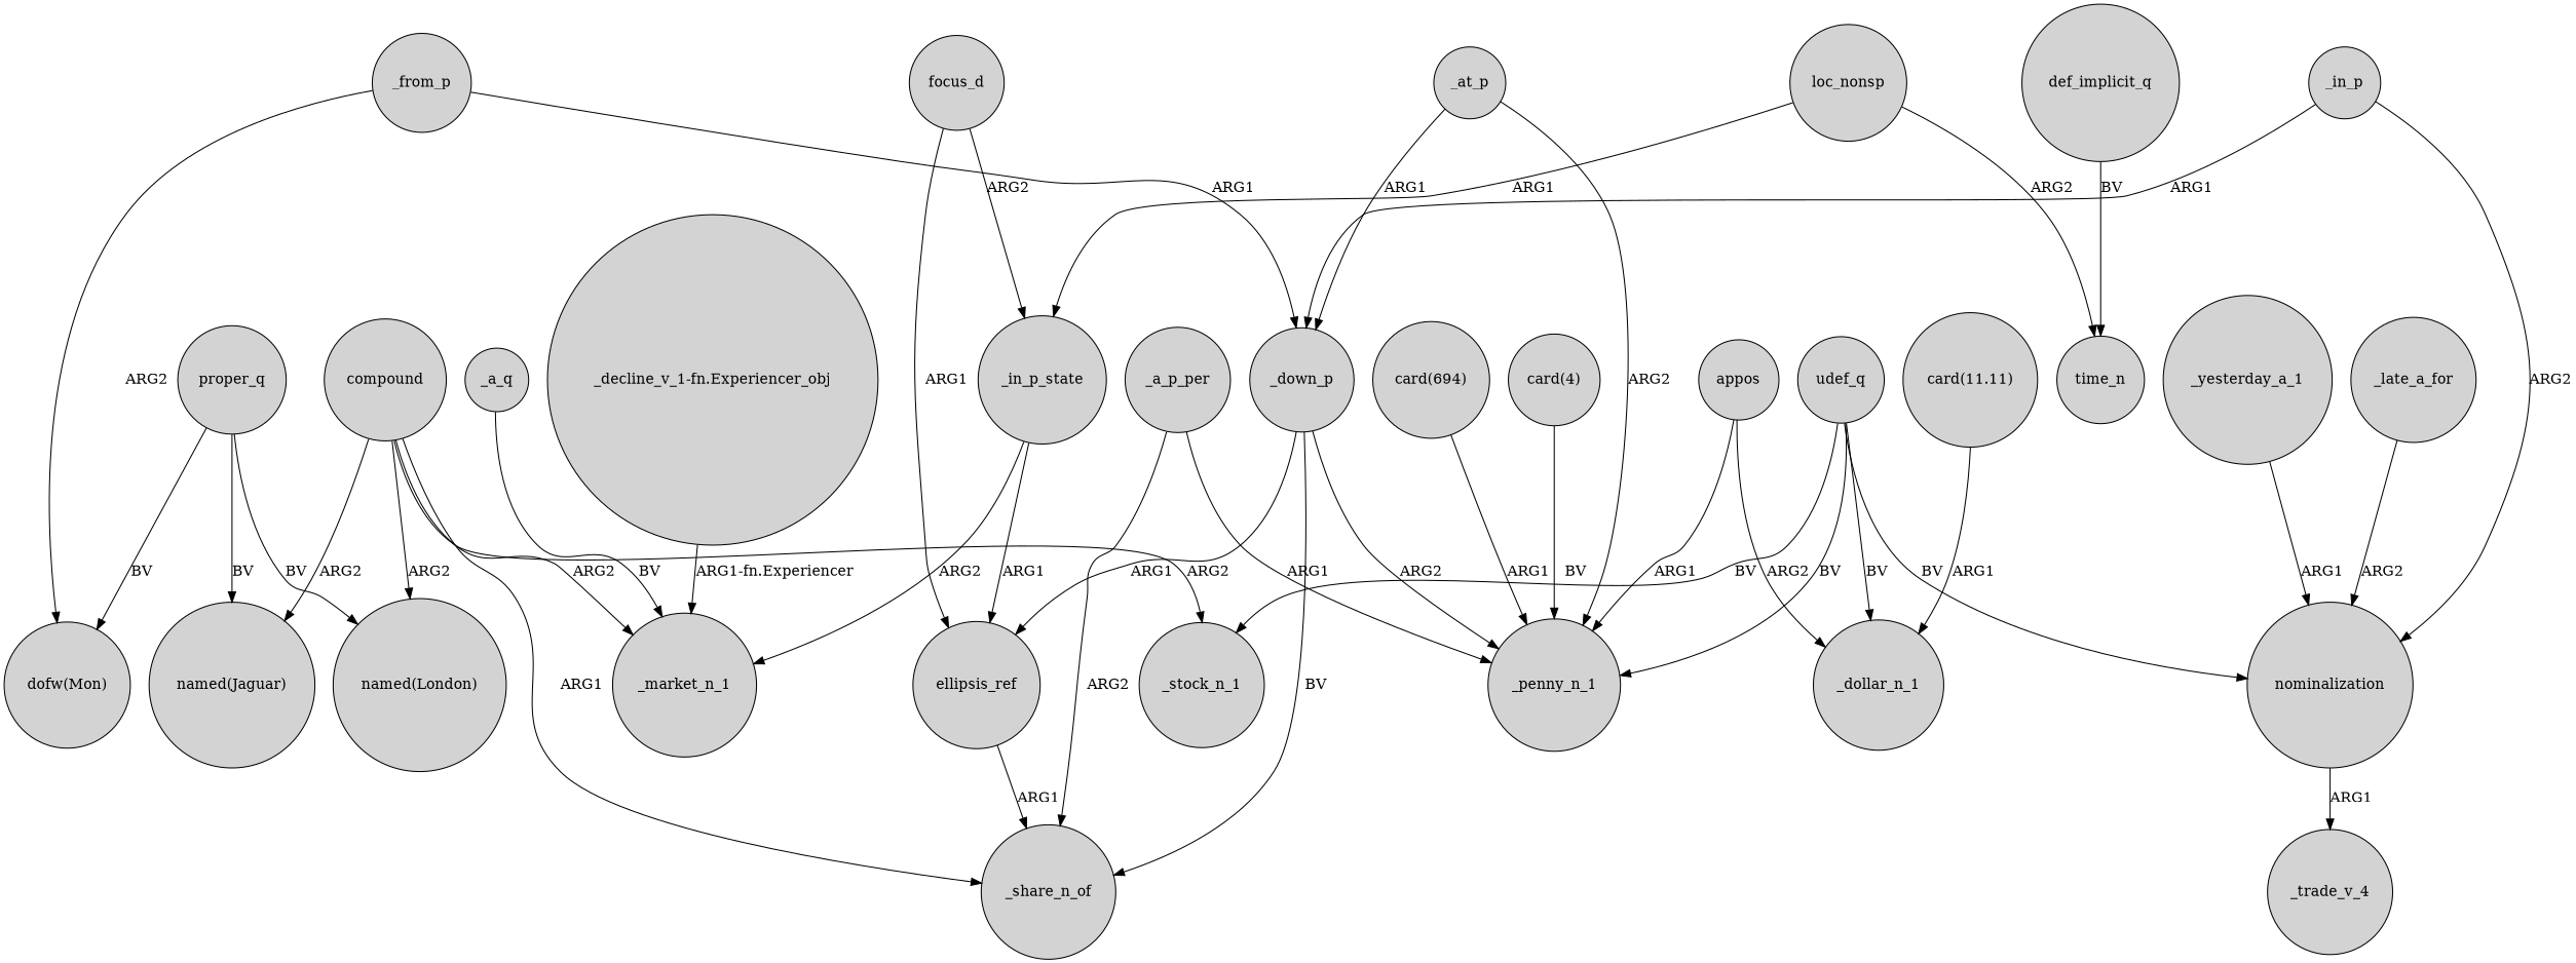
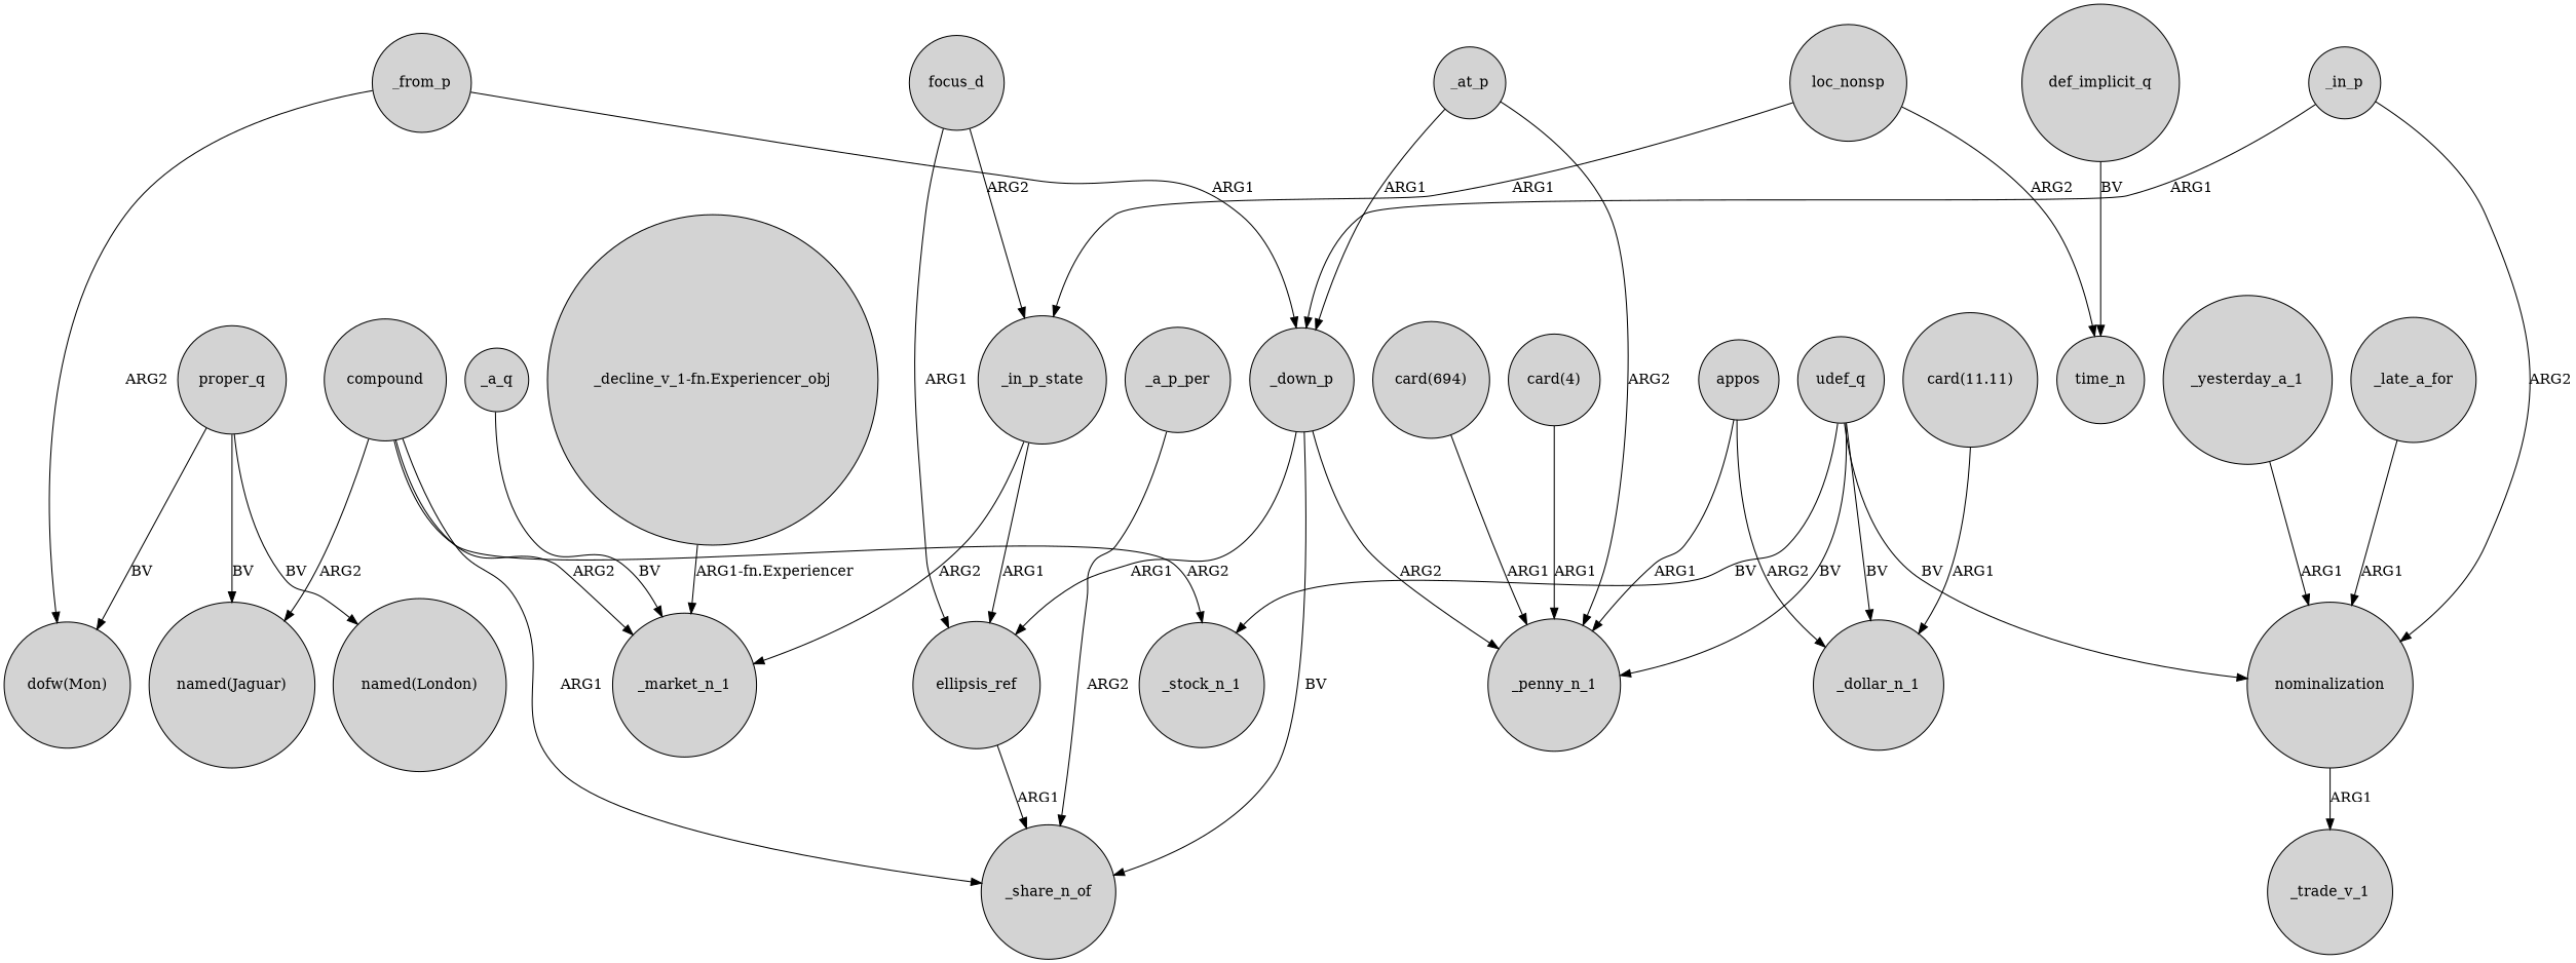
  digraph {
    node [shape=circle style=filled]
    focus_d
    _in_p_state
    ellipsis_ref
    _market_n_1
    _share_n_of
    "_decline_v_1-fn.Experiencer_obj"
    _at_p
    _down_p
    _penny_n_1
    compound
    "named(London)"
    _stock_n_1
    "named(Jaguar)"
    udef_q
    nominalization
    _dollar_n_1
-   _trade_v_1 [label=_trade_v_4]
+   _trade_v_1
    appos
    proper_q
    "dofw(Mon)"
    _yesterday_a_1
    "card(694)"
    _from_p
    _in_p
    _a_p_per
    "card(4)"
    _a_q
    _late_a_for
    loc_nonsp
    time_n
    "card(11.11)"
    def_implicit_q
    focus_d -> _in_p_state [label=ARG2]
    focus_d -> ellipsis_ref [label=ARG1]
    _in_p_state -> ellipsis_ref [label=ARG1]
    _in_p_state -> _market_n_1 [label=ARG2]
    ellipsis_ref -> _share_n_of [label=ARG1]
    "_decline_v_1-fn.Experiencer_obj" -> _market_n_1 [label="ARG1-fn.Experiencer"]
    _at_p -> _down_p [label=ARG1]
    _at_p -> _penny_n_1 [label=ARG2]
    _down_p -> ellipsis_ref [label=ARG1]
    _down_p -> _share_n_of [label=BV]
    _down_p -> _penny_n_1 [label=ARG2]
    compound -> _market_n_1 [label=ARG2]
    compound -> _share_n_of [label=ARG1]
-   compound -> "named(London)" [label=ARG2]
    compound -> _stock_n_1 [label=ARG2]
    compound -> "named(Jaguar)" [label=ARG2]
    udef_q -> _penny_n_1 [label=BV]
    udef_q -> _stock_n_1 [label=BV]
    udef_q -> nominalization [label=BV]
    udef_q -> _dollar_n_1 [label=BV]
    nominalization -> _trade_v_1 [label=ARG1]
    appos -> _penny_n_1 [label=ARG1]
    appos -> _dollar_n_1 [label=ARG2]
    proper_q -> "named(London)" [label=BV]
    proper_q -> "named(Jaguar)" [label=BV]
    proper_q -> "dofw(Mon)" [label=BV]
    _yesterday_a_1 -> nominalization [label=ARG1]
    "card(694)" -> _penny_n_1 [label=ARG1]
    _from_p -> _down_p [label=ARG1]
    _from_p -> "dofw(Mon)" [label=ARG2]
    _in_p -> _down_p [label=ARG1]
    _in_p -> nominalization [label=ARG2]
    _a_p_per -> _share_n_of [label=ARG2]
-   _a_p_per -> _penny_n_1 [label=ARG1]
-   "card(4)" -> _penny_n_1 [label=BV]
+   "card(4)" -> _penny_n_1 [label=ARG1]
    _a_q -> _market_n_1 [label=BV]
-   _late_a_for -> nominalization [label=ARG2]
+   _late_a_for -> nominalization [label=ARG1]
    loc_nonsp -> _in_p_state [label=ARG1]
    loc_nonsp -> time_n [label=ARG2]
    "card(11.11)" -> _dollar_n_1 [label=ARG1]
    def_implicit_q -> time_n [label=BV]
  }
